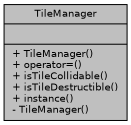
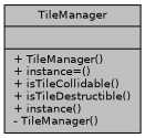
  digraph {
-   n1 [color=black fillcolor=grey75 fontcolor=black fontname=Helvetica fontsize=10 height=0.2 label="{TileManager\n||+ TileManager()\l+ operator=()\l+ isTileCollidable()\l+ isTileDestructible()\l+ instance()\l- TileManager()\l}" shape=record style=filled width=0.4]
+   n1 [color=black fillcolor=grey75 fontcolor=black fontname=Helvetica fontsize=10 height=0.2 label="{TileManager\n||+ TileManager()\l+ instance=()\l+ isTileCollidable()\l+ isTileDestructible()\l+ instance()\l- TileManager()\l}" shape=record style=filled width=0.4]
  }
